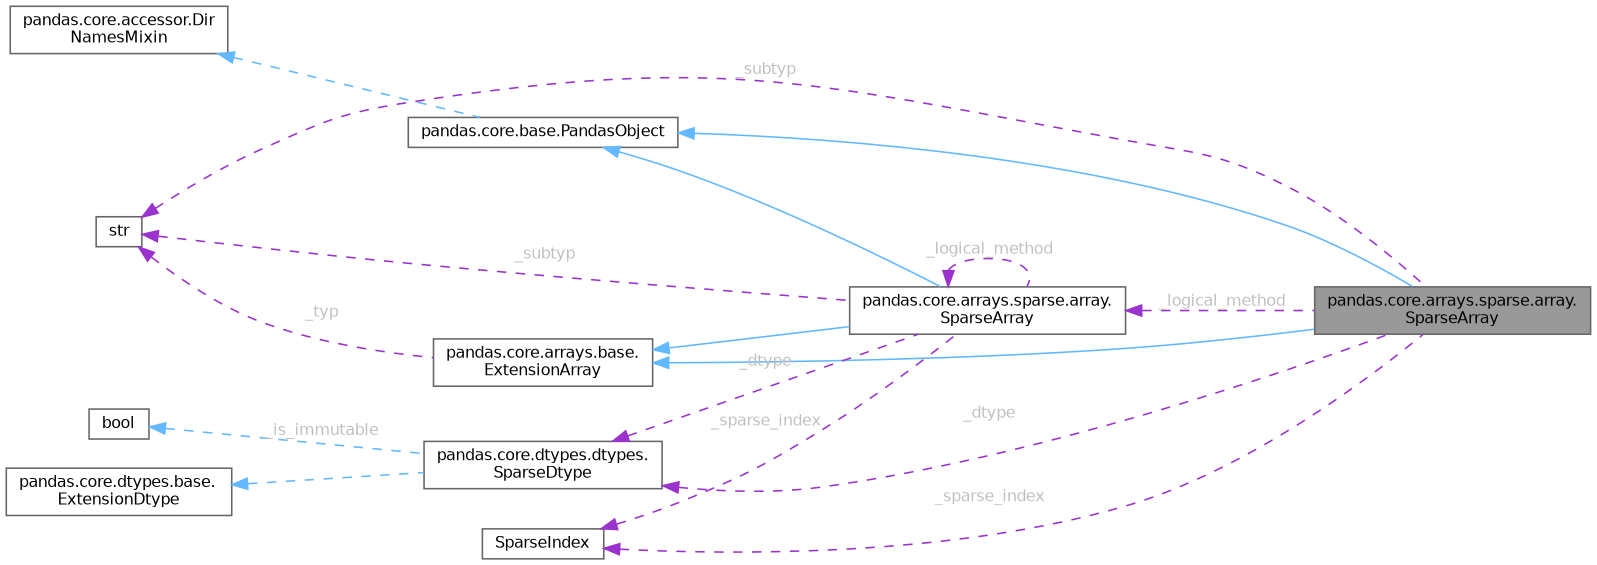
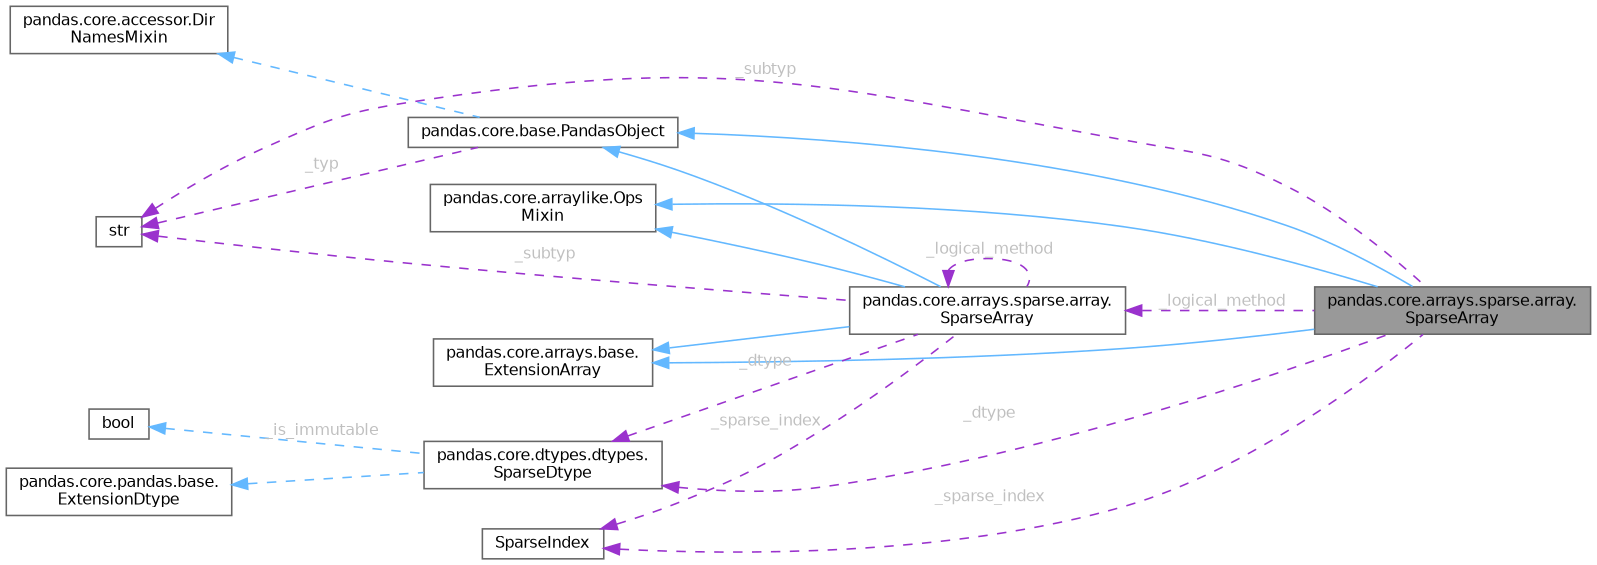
  digraph {
    fontname="DejaVu Sans"
    rankdir=LR
    node [color=gray40 fillcolor=white fontname="DejaVu Sans" fontsize=10 shape=box style=filled]
    edge [color=steelblue1 dir=back fontname="DejaVu Sans" fontsize=10 labelfontname=Helvetica labelfontsize=10 style=dashed fontcolor=grey]
    n1 [fillcolor=grey60 fontcolor=black height=0.2 label="pandas.core.arrays.sparse.array.\lSparseArray" width=0.4]
+   n2 [height=0.2 label="pandas.core.arraylike.Ops\lMixin" width=0.4]
    n3 [height=0.2 label="pandas.core.arrays.sparse.array.\lSparseArray" width=0.4]
    n4 [height=0.2 label="pandas.core.base.PandasObject" width=0.4]
    n5 [height=0.2 label="pandas.core.accessor.Dir\lNamesMixin" width=0.4]
    n6 [height=0.2 label="pandas.core.arrays.base.\lExtensionArray" width=0.4]
    n7 [height=0.2 label=str width=0.4]
    n8 [height=0.2 label=SparseIndex width=0.4]
    n9 [height=0.2 label="pandas.core.dtypes.dtypes.\lSparseDtype" width=0.4]
-   n10 [height=0.2 label="pandas.core.dtypes.base.\lExtensionDtype" width=0.4]
+   n10 [height=0.2 label="pandas.core.pandas.base.\lExtensionDtype" width=0.4]
    n11 [height=0.2 label=bool width=0.4]
+   n2 -> n1 [style=solid fontcolor=""]
+   n2 -> n3 [style=solid fontcolor=""]
    n3 -> n1 [color=darkorchid3 label=" _logical_method"]
    n3 -> n3 [color=darkorchid3 label=" _logical_method"]
    n4 -> n1 [style=solid fontcolor=""]
    n4 -> n3 [style=solid fontcolor=""]
    n5 -> n4 [fontcolor=""]
    n6 -> n1 [style=solid fontcolor=""]
    n6 -> n3 [style=solid fontcolor=""]
    n7 -> n1 [color=darkorchid3 label=" _subtyp"]
    n7 -> n3 [color=darkorchid3 label=" _subtyp"]
-   n7 -> n6 [color=darkorchid3 label=" _typ"]
+   n7 -> n4 [color=darkorchid3 label=" _typ"]
    n8 -> n1 [color=darkorchid3 label=" _sparse_index"]
    n8 -> n3 [color=darkorchid3 label=" _sparse_index"]
    n9 -> n1 [color=darkorchid3 label=" _dtype"]
    n9 -> n3 [color=darkorchid3 label=" _dtype"]
    n10 -> n9 [fontcolor=""]
    n11 -> n9 [label=" _is_immutable"]
  }
